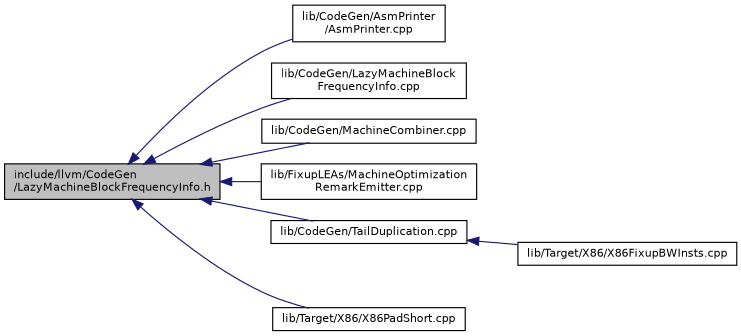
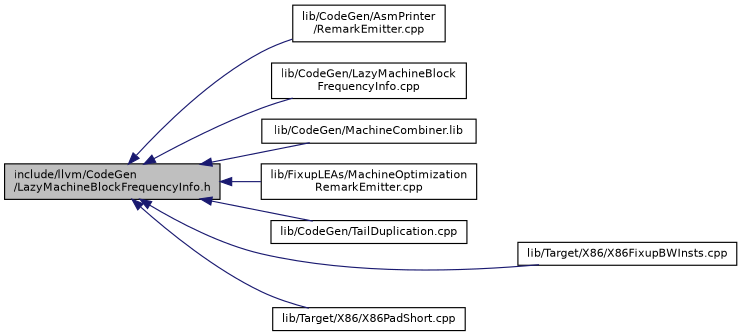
  digraph {
    rankdir=LR
    node [color=black fontname=Helvetica fontsize=10 shape=record]
    edge [color=midnightblue dir=back fontname=Helvetica fontsize=10 labelfontname=Helvetica labelfontsize=10 style=solid]
    n1 [fillcolor=grey75 fontcolor=black height=0.2 label="include/llvm/CodeGen\l/LazyMachineBlockFrequencyInfo.h" style=filled width=0.4]
-   n2 [height=0.2 label="lib/CodeGen/AsmPrinter\l/AsmPrinter.cpp" width=0.4]
+   n2 [height=0.2 label="lib/CodeGen/AsmPrinter\l/RemarkEmitter.cpp" width=0.4]
    n3 [height=0.2 label="lib/CodeGen/LazyMachineBlock\lFrequencyInfo.cpp" width=0.4]
-   n4 [height=0.2 label="lib/CodeGen/MachineCombiner.cpp" width=0.4]
+   n4 [height=0.2 label="lib/CodeGen/MachineCombiner.lib" width=0.4]
    n5 [height=0.2 label="lib/FixupLEAs/MachineOptimization\lRemarkEmitter.cpp" width=0.4]
    n6 [height=0.2 label="lib/CodeGen/TailDuplication.cpp" width=0.4]
    n7 [height=0.2 label="lib/Target/X86/X86FixupBWInsts.cpp" width=0.4]
    n8 [height=0.2 label="lib/Target/X86/X86PadShort.cpp" width=0.4]
    n1 -> n2
    n1 -> n3
    n1 -> n4
    n1 -> n5
    n1 -> n6
-   n6 -> n7
+   n1 -> n7
    n1 -> n8
  }
